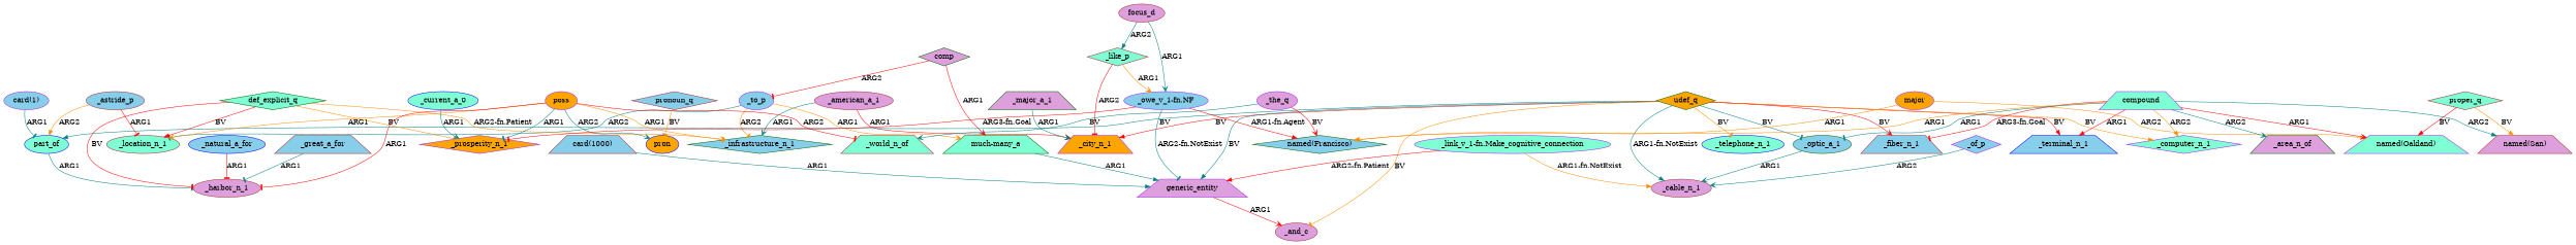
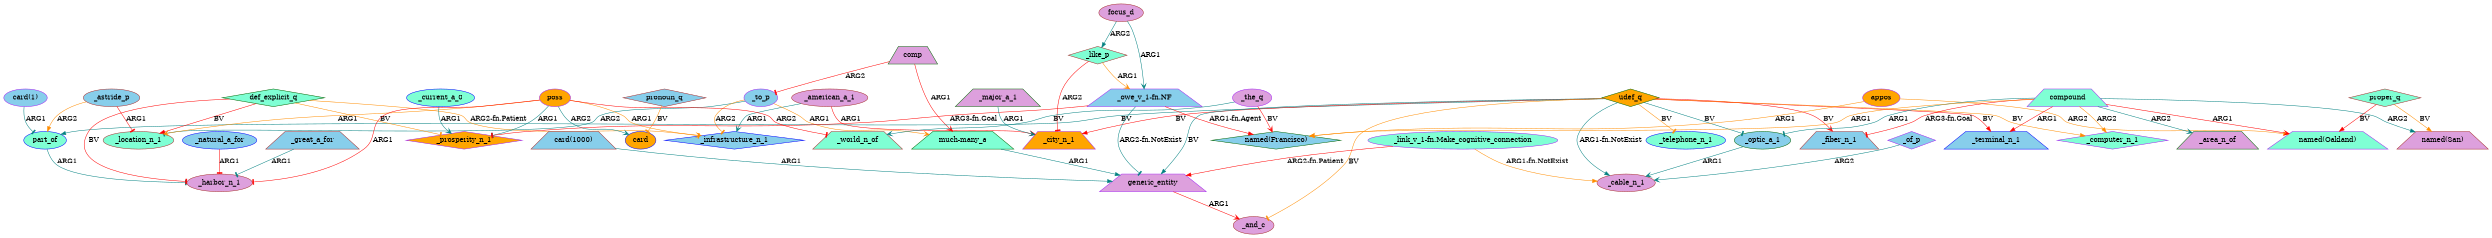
  digraph {
    node [color=brown fillcolor=skyblue shape=ellipse style=filled]
    edge [arrowhead=tee color=teal]
    part_of [color=blue fillcolor=aquamarine]
    _astride_p
    _location_n_1 [fillcolor=aquamarine]
    _harbor_n_1 [fillcolor=plum]
    _american_a_1 [fillcolor=plum]
    _city_n_1 [color=purple fillcolor=orange shape=trapezium]
-   _infrastructure_n_1 [color=darkgreen shape=diamond]
-   comp [color=darkgreen fillcolor=plum shape=diamond]
+   _infrastructure_n_1 [color=blue shape=diamond]
+   comp [color=darkgreen fillcolor=plum shape=trapezium]
    _to_p [color=purple]
    "much-many_a" [color=darkgreen fillcolor=aquamarine shape=trapezium]
    generic_entity [color=purple fillcolor=plum shape=trapezium]
    udef_q [color=darkgreen fillcolor=orange shape=diamond]
    _terminal_n_1 [color=blue shape=trapezium]
    _telephone_n_1 [color=blue fillcolor=aquamarine]
    _and_c [fillcolor=plum]
    _fiber_n_1 [shape=trapezium]
    _computer_n_1 [color=purple fillcolor=aquamarine shape=diamond]
    _cable_n_1 [fillcolor=plum]
    _optic_a_1 [color=darkgreen]
    _area_n_of [color=darkgreen fillcolor=plum shape=trapezium]
    def_explicit_q [color=darkgreen fillcolor=aquamarine shape=diamond]
    _prosperity_n_1 [color=purple fillcolor=orange shape=diamond]
    poss [color=purple fillcolor=orange]
-   pron [color=blue fillcolor=orange]
+   pron [color=blue fillcolor=orange label=card]
    _world_n_of [fillcolor=aquamarine shape=trapezium]
-   appos [color=purple fillcolor=orange label=major]
+   appos [color=purple fillcolor=orange]
    "named(Francisco)" [color=darkgreen shape=diamond]
    "named(Oakland)" [color=purple fillcolor=aquamarine shape=trapezium]
    focus_d [fillcolor=plum]
    _like_p [fillcolor=aquamarine shape=diamond]
-   "_owe_v_1-fn.NF" [color=purple]
+   "_owe_v_1-fn.NF" [color=purple shape=trapezium]
    n32 [color=blue fillcolor=aquamarine label=_current_a_0]
    compound [color=purple fillcolor=aquamarine shape=trapezium]
    "named(San)" [fillcolor=plum shape=trapezium]
    _natural_a_for [color=blue]
    "card(1000)" [shape=trapezium]
    _of_p [color=purple shape=diamond]
    pronoun_q [shape=diamond]
    _great_a_for [shape=trapezium]
    "_link_v_1-fn.Make_cognitive_connection" [color=purple fillcolor=aquamarine]
    _the_q [color=purple fillcolor=plum]
    proper_q [fillcolor=aquamarine shape=diamond]
    "card(1)" [color=purple]
    _major_a_1 [color=darkgreen fillcolor=plum shape=trapezium]
    part_of -> _harbor_n_1 [label=ARG1]
    _astride_p -> part_of [arrowhead=normal color=darkorange label=ARG2]
    _astride_p -> _location_n_1 [color=red label=ARG1]
    _american_a_1 -> _city_n_1 [arrowhead=vee color=red label=ARG1]
    _american_a_1 -> _infrastructure_n_1 [arrowhead=vee label=ARG1]
    comp -> _to_p [color=red label=ARG2]
    comp -> "much-many_a" [arrowhead=vee color=red label=ARG1]
    _to_p -> _location_n_1 [label=ARG2]
    _to_p -> _infrastructure_n_1 [color=darkorange label=ARG2]
    _to_p -> "much-many_a" [arrowhead=vee color=darkorange label=ARG1]
    "much-many_a" -> generic_entity [arrowhead=normal label=ARG1]
    generic_entity -> _and_c [arrowhead=vee color=red label=ARG1]
    udef_q -> part_of [arrowhead=normal label=BV]
    udef_q -> _city_n_1 [arrowhead=normal color=red label=BV]
    udef_q -> generic_entity [arrowhead=normal label=BV]
    udef_q -> _terminal_n_1 [arrowhead=normal color=red label=BV]
    udef_q -> _telephone_n_1 [color=darkorange label=BV]
    udef_q -> _and_c [color=darkorange label=BV]
    udef_q -> _fiber_n_1 [arrowhead=vee color=red label=BV]
    udef_q -> _computer_n_1 [arrowhead=normal color=darkorange label=BV]
    udef_q -> _cable_n_1 [arrowhead=normal label="ARG1-fn.NotExist"]
    udef_q -> _optic_a_1 [label=BV]
    _optic_a_1 -> _cable_n_1 [arrowhead=vee label=ARG1]
    def_explicit_q -> _location_n_1 [arrowhead=normal color=red label=BV]
    def_explicit_q -> _harbor_n_1 [color=red label=BV]
    def_explicit_q -> _infrastructure_n_1 [arrowhead=vee color=darkorange label="ARG2-fn.Patient"]
    def_explicit_q -> _prosperity_n_1 [color=darkorange label=BV]
    poss -> _location_n_1 [arrowhead=vee color=darkorange label=ARG1]
    poss -> _harbor_n_1 [color=red label=ARG1]
    poss -> _infrastructure_n_1 [color=darkorange label=ARG1]
    poss -> _prosperity_n_1 [label=ARG1]
    poss -> pron [arrowhead=vee label=ARG2]
    poss -> _world_n_of [color=red label=ARG2]
    appos -> "named(Francisco)" [arrowhead=vee color=darkorange label=ARG1]
    appos -> "named(Oakland)" [arrowhead=normal color=darkorange label=ARG2]
    focus_d -> _like_p [arrowhead=normal label=ARG2]
    focus_d -> "_owe_v_1-fn.NF" [arrowhead=vee label=ARG1]
    _like_p -> _city_n_1 [color=red label=ARG2]
    _like_p -> "_owe_v_1-fn.NF" [arrowhead=vee color=darkorange label=ARG1]
    "_owe_v_1-fn.NF" -> generic_entity [label="ARG2-fn.NotExist"]
    "_owe_v_1-fn.NF" -> _prosperity_n_1 [color=red label="ARG3-fn.Goal"]
    "_owe_v_1-fn.NF" -> "named(Francisco)" [arrowhead=normal color=red label="ARG1-fn.Agent"]
    n32 -> _prosperity_n_1 [arrowhead=vee label=ARG1]
    compound -> _terminal_n_1 [arrowhead=normal color=red label=ARG1]
    compound -> _fiber_n_1 [color=red label="ARG3-fn.Goal"]
    compound -> _computer_n_1 [arrowhead=normal color=darkorange label=ARG2]
    compound -> _optic_a_1 [label=ARG1]
    compound -> _area_n_of [arrowhead=vee label=ARG2]
    compound -> "named(Francisco)" [arrowhead=normal color=darkorange label=ARG1]
    compound -> "named(Oakland)" [arrowhead=vee color=red label=ARG1]
    compound -> "named(San)" [arrowhead=normal label=ARG2]
    _natural_a_for -> _harbor_n_1 [color=red label=ARG1]
    "card(1000)" -> generic_entity [arrowhead=normal label=ARG1]
    _of_p -> _cable_n_1 [arrowhead=vee label=ARG2]
    pronoun_q -> pron [color=darkorange label=BV]
    _great_a_for -> _harbor_n_1 [label=ARG1]
    "_link_v_1-fn.Make_cognitive_connection" -> generic_entity [arrowhead=normal color=red label="ARG2-fn.Patient"]
    "_link_v_1-fn.Make_cognitive_connection" -> _cable_n_1 [arrowhead=normal color=darkorange label="ARG1-fn.NotExist"]
    _the_q -> _world_n_of [arrowhead=vee label=BV]
    _the_q -> "named(Francisco)" [arrowhead=vee color=red label=BV]
    proper_q -> "named(Oakland)" [arrowhead=normal color=red label=BV]
    proper_q -> "named(San)" [arrowhead=normal color=darkorange label=BV]
    "card(1)" -> part_of [label=ARG1]
    _major_a_1 -> _city_n_1 [arrowhead=vee label=ARG1]
  }
